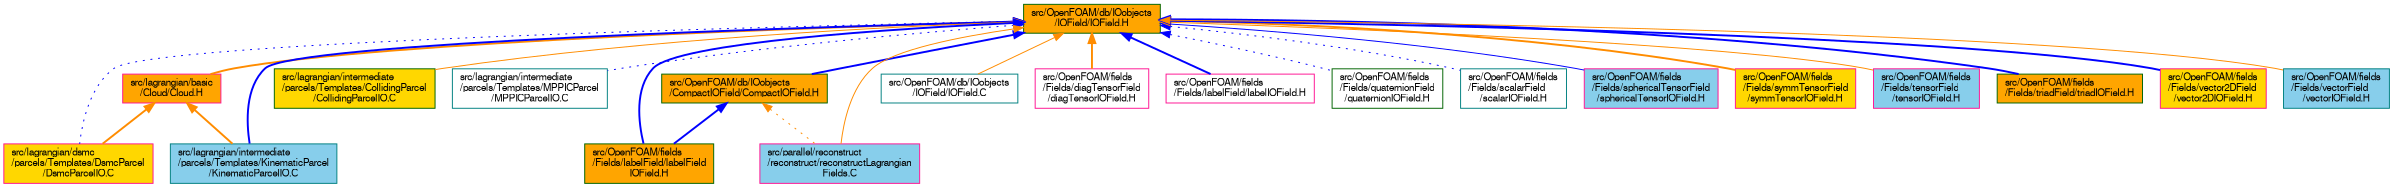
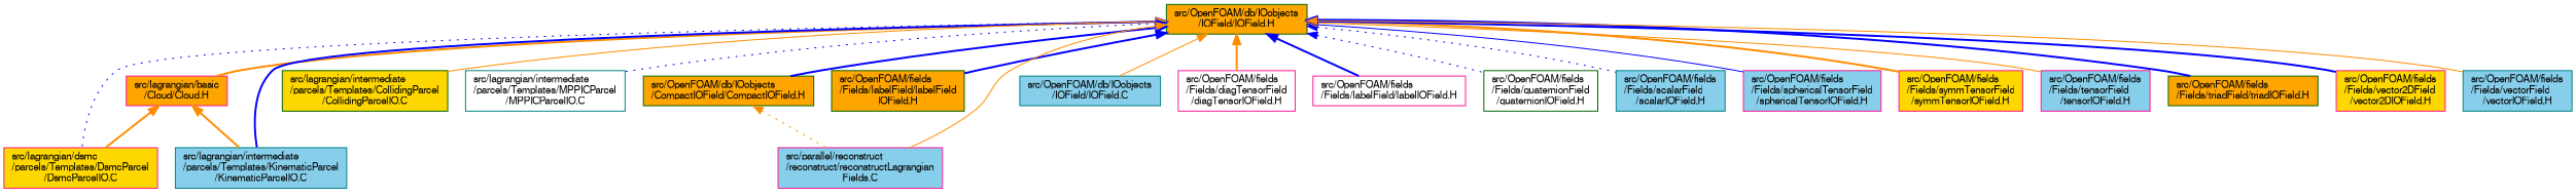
  digraph {
    node [color=deeppink fillcolor=skyblue fontname=FreeSans fontsize=10 shape=record style=filled]
    edge [color=blue dir=back fontname=FreeSans fontsize=10 labelfontname=FreeSans labelfontsize=10 style=bold]
    n1 [color=darkgreen fillcolor=orange fontcolor=black height=0.2 label="src/OpenFOAM/db/IOobjects\l/IOField/IOField.H" width=0.4]
    n2 [fillcolor=orange height=0.2 label="src/lagrangian/basic\l/Cloud/Cloud.H" width=0.4]
    n3 [fillcolor=gold height=0.2 label="src/lagrangian/dsmc\l/parcels/Templates/DsmcParcel\l/DsmcParcelIO.C" width=0.4]
    n4 [color=teal height=0.2 label="src/lagrangian/intermediate\l/parcels/Templates/KinematicParcel\l/KinematicParcelIO.C" width=0.4]
    n5 [color=darkgreen fillcolor=gold height=0.2 label="src/lagrangian/intermediate\l/parcels/Templates/CollidingParcel\l/CollidingParcelIO.C" width=0.4]
    n6 [color=teal fillcolor=white height=0.2 label="src/lagrangian/intermediate\l/parcels/Templates/MPPICParcel\l/MPPICParcelIO.C" width=0.4]
    n7 [color=darkgreen fillcolor=orange height=0.2 label="src/OpenFOAM/db/IOobjects\l/CompactIOField/CompactIOField.H" width=0.4]
    n8 [color=darkgreen fillcolor=orange height=0.2 label="src/OpenFOAM/fields\l/Fields/labelField/labelField\lIOField.H" width=0.4]
    n9 [height=0.2 label="src/parallel/reconstruct\l/reconstruct/reconstructLagrangian\lFields.C" width=0.4]
-   n10 [color=teal fillcolor=white height=0.2 label="src/OpenFOAM/db/IOobjects\l/IOField/IOField.C" width=0.4]
+   n10 [color=teal height=0.2 label="src/OpenFOAM/db/IOobjects\l/IOField/IOField.C" width=0.4]
    n11 [fillcolor=white height=0.2 label="src/OpenFOAM/fields\l/Fields/diagTensorField\l/diagTensorIOField.H" width=0.4]
    n12 [fillcolor=white height=0.2 label="src/OpenFOAM/fields\l/Fields/labelField/labelIOField.H" width=0.4]
    n13 [color=darkgreen fillcolor=white height=0.2 label="src/OpenFOAM/fields\l/Fields/quaternionField\l/quaternionIOField.H" width=0.4]
-   n14 [color=teal fillcolor=white height=0.2 label="src/OpenFOAM/fields\l/Fields/scalarField\l/scalarIOField.H" width=0.4]
+   n14 [color=teal height=0.2 label="src/OpenFOAM/fields\l/Fields/scalarField\l/scalarIOField.H" width=0.4]
    n15 [height=0.2 label="src/OpenFOAM/fields\l/Fields/sphericalTensorField\l/sphericalTensorIOField.H" width=0.4]
    n16 [fillcolor=gold height=0.2 label="src/OpenFOAM/fields\l/Fields/symmTensorField\l/symmTensorIOField.H" width=0.4]
    n17 [height=0.2 label="src/OpenFOAM/fields\l/Fields/tensorField\l/tensorIOField.H" width=0.4]
    n18 [color=darkgreen fillcolor=orange height=0.2 label="src/OpenFOAM/fields\l/Fields/triadField/triadIOField.H" width=0.4]
    n19 [fillcolor=gold height=0.2 label="src/OpenFOAM/fields\l/Fields/vector2DField\l/vector2DIOField.H" width=0.4]
    n20 [color=teal height=0.2 label="src/OpenFOAM/fields\l/Fields/vectorField\l/vectorIOField.H" width=0.4]
    n1 -> n2 [color=darkorange]
    n1 -> n3 [style=dotted]
    n1 -> n4
    n1 -> n5 [color=darkorange style=solid]
    n1 -> n6 [style=dotted]
    n1 -> n7
    n1 -> n8
    n1 -> n9 [color=darkorange style=solid]
    n1 -> n10 [color=darkorange style=solid]
    n1 -> n11 [color=darkorange]
    n1 -> n12
    n1 -> n13 [style=dotted]
    n1 -> n14 [style=dotted]
    n1 -> n15 [style=solid]
    n1 -> n16 [color=darkorange]
    n1 -> n17 [color=darkorange style=solid]
    n1 -> n18
    n1 -> n19
    n1 -> n20 [color=darkorange style=solid]
    n2 -> n3 [color=darkorange]
    n2 -> n4 [color=darkorange]
-   n7 -> n8
    n7 -> n9 [color=darkorange style=dotted]
  }
